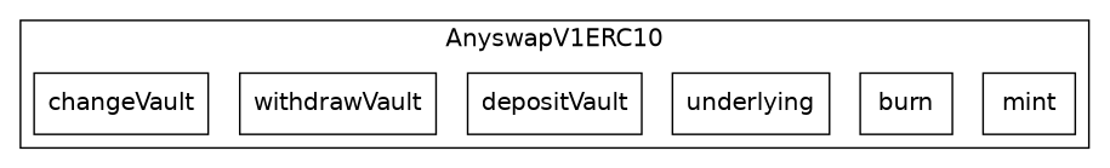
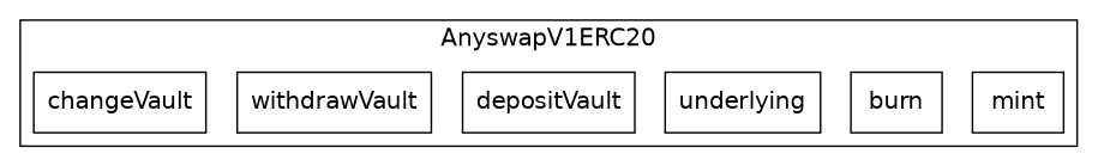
  strict digraph {
    rankdir=TB
    fontname="DejaVu Sans"
    node [shape=box fontname="DejaVu Sans"]
    n1 [label=mint]
    n2 [label=burn]
    n3 [label=underlying]
    n4 [label=depositVault]
    n5 [label=withdrawVault]
    n6 [label=changeVault]
    subgraph cluster_1 {
-     label=AnyswapV1ERC10
+     label=AnyswapV1ERC20
      n1
      n2
      n3
      n4
      n5
      n6
    }
    subgraph cluster_2 {
      label="[Solidity]"
    }
  }
